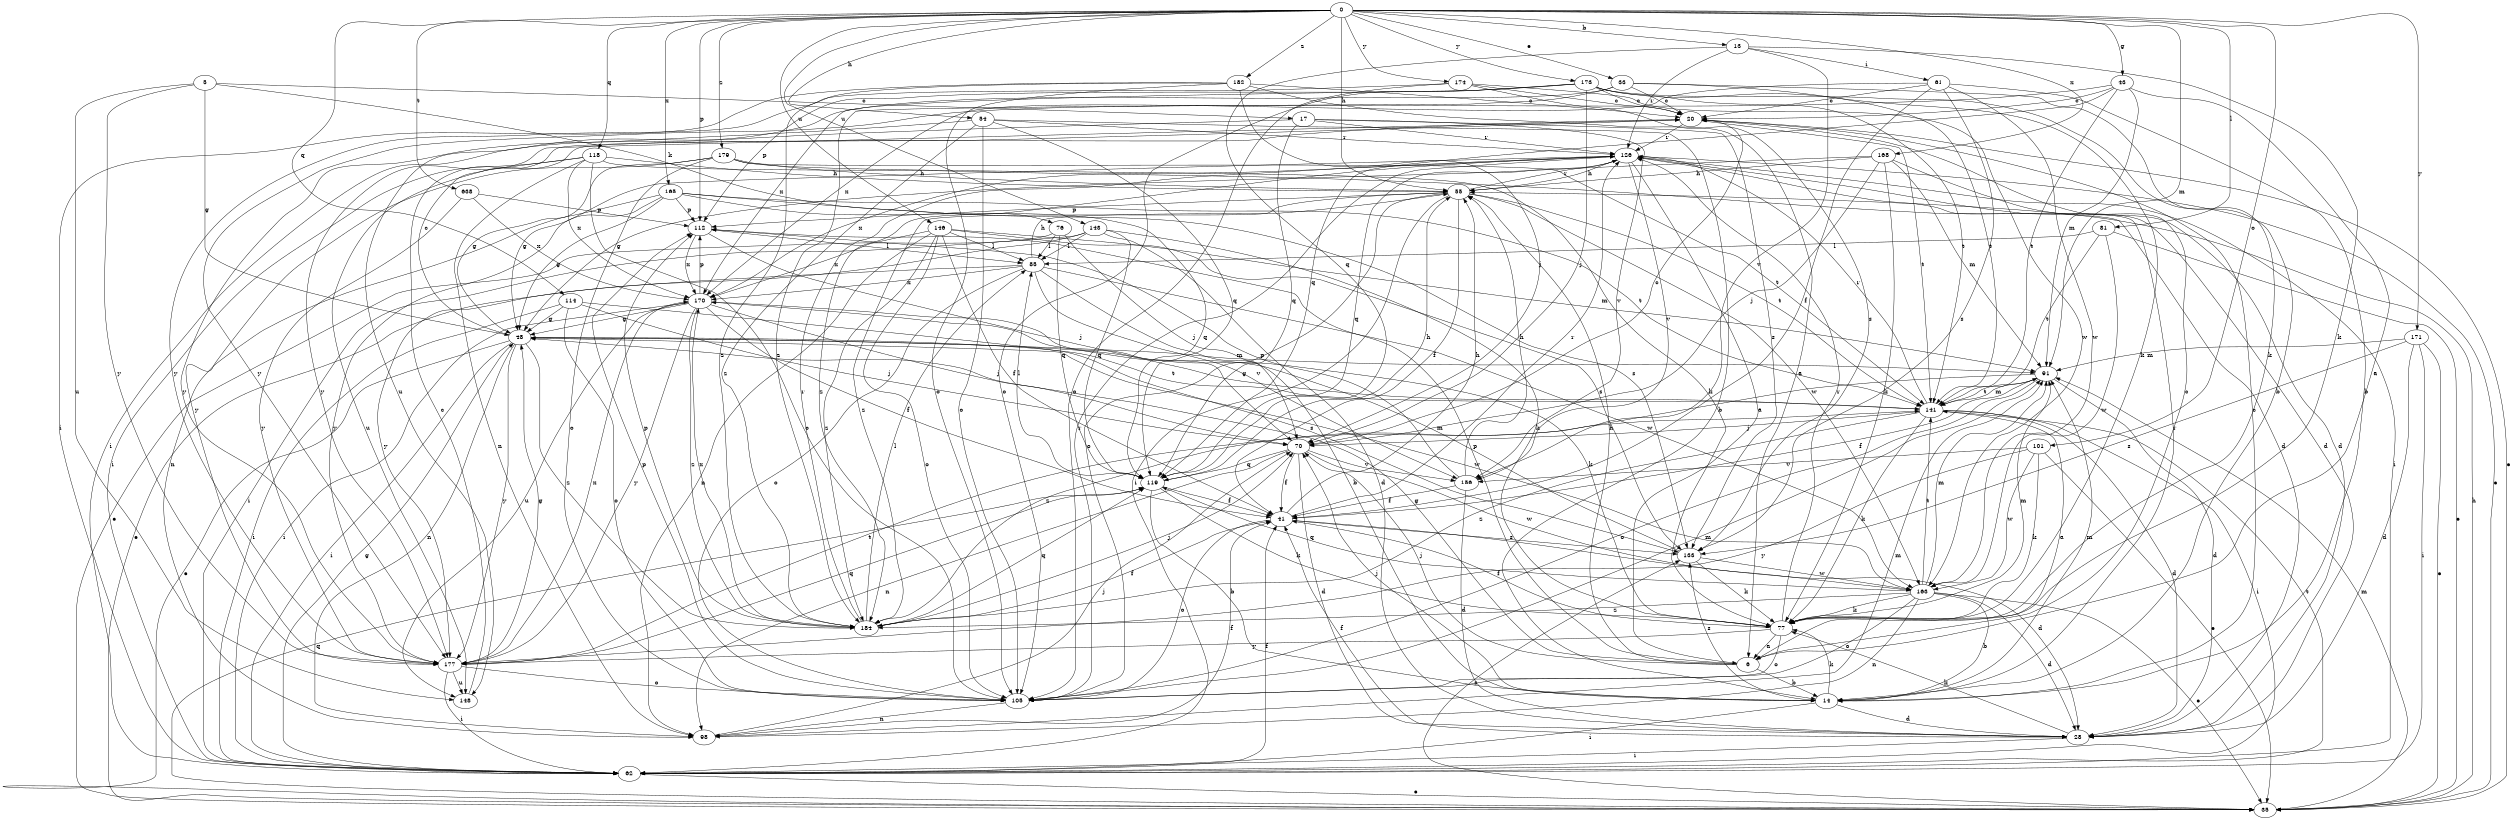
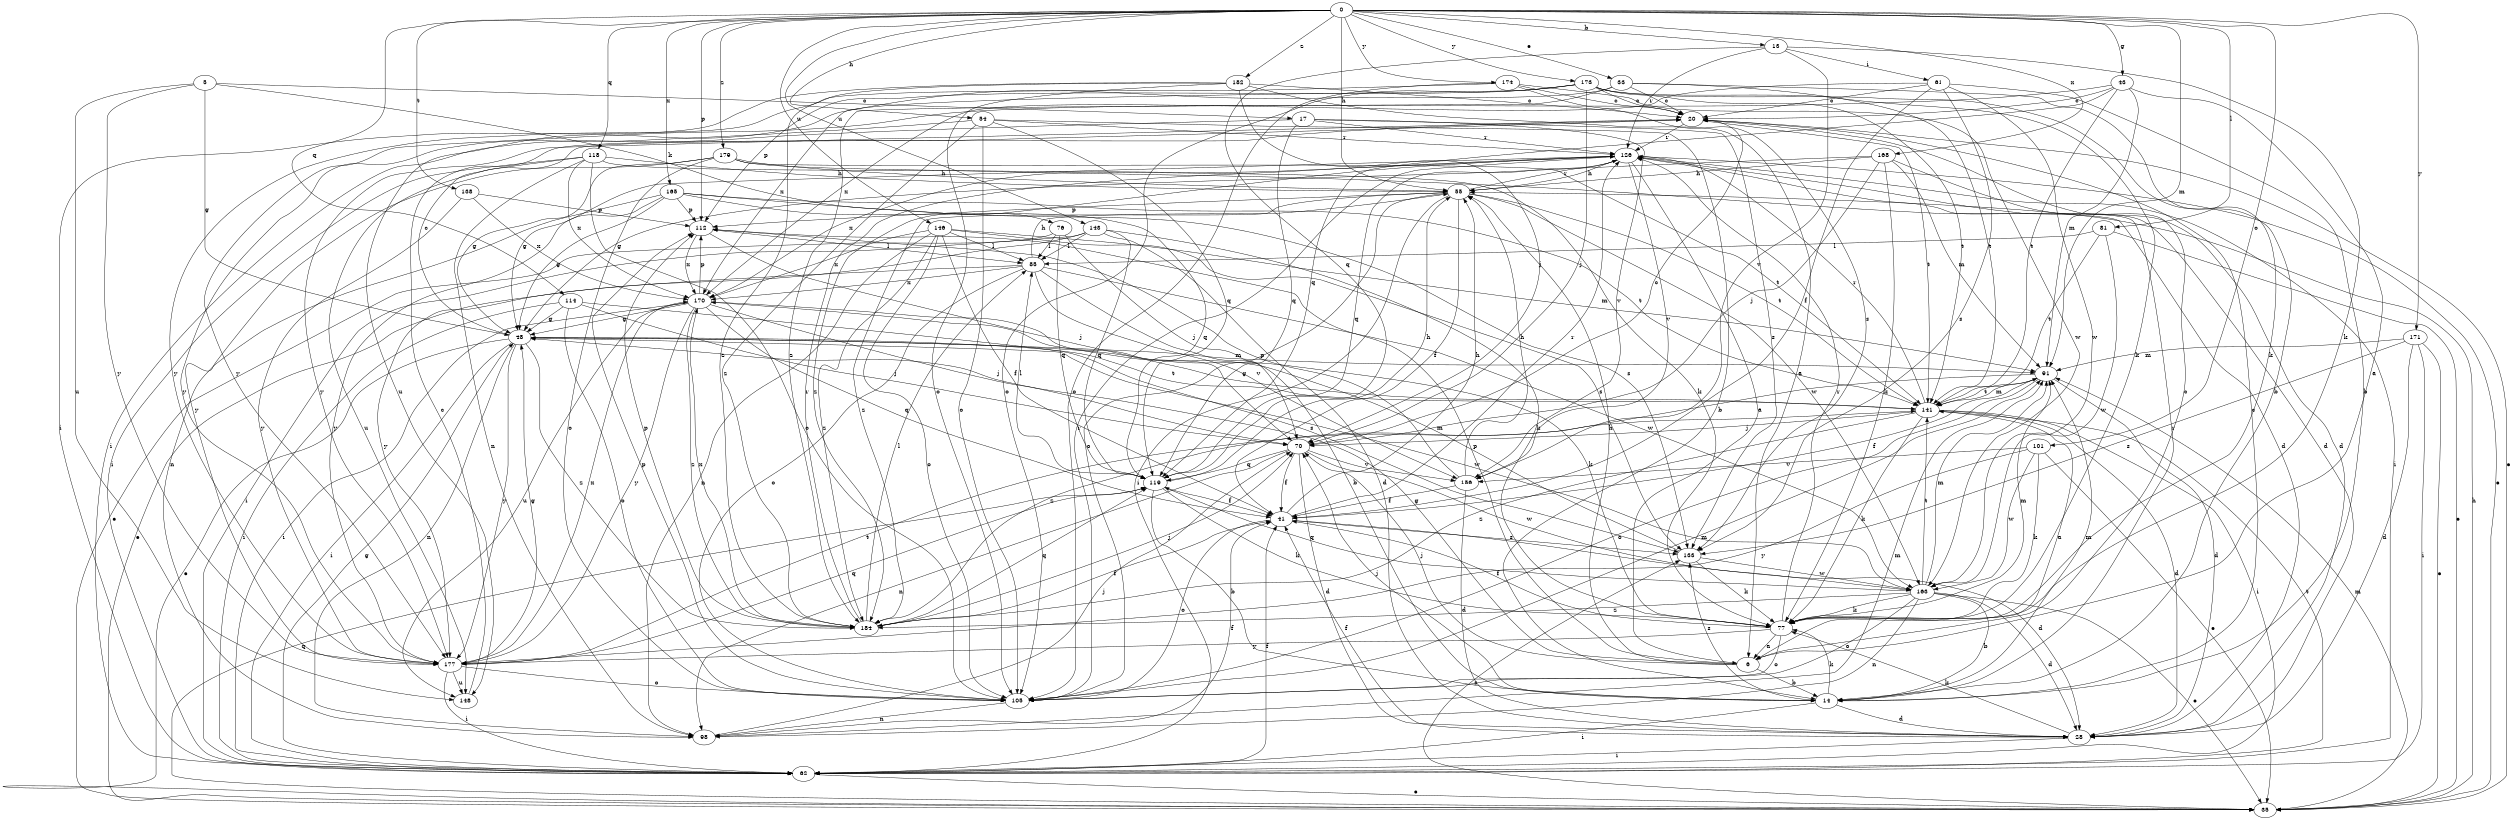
  strict digraph {
    0
    13
    33
    43
    54
    55
    81
    91
    101
    112
    114
    118
-   138 [label=638]
+   138
    143
    146
    165
    168
    171
    173
    174
    179
    182
    61
    77
    119
    126
    156
    148
    20
    141
    184
    177
    6
    14
    105
    62
    41
    163
    35
    85
    28
    70
    170
    48
    133
    98
    5
    17
    76
    0 -> 13 [label=b]
    0 -> 33 [label=e]
    0 -> 43 [label=g]
    0 -> 54 [label=h]
    0 -> 55 [label=h]
    0 -> 81 [label=l]
    0 -> 91 [label=m]
    0 -> 101 [label=o]
    0 -> 112 [label=p]
    0 -> 114 [label=q]
    0 -> 118 [label=q]
    0 -> 138 [label=t]
    0 -> 143 [label=u]
    0 -> 146 [label=u]
    0 -> 165 [label=x]
    0 -> 168 [label=x]
    0 -> 171 [label=y]
    0 -> 173 [label=y]
    0 -> 174 [label=y]
    0 -> 179 [label=z]
    0 -> 182 [label=z]
    13 -> 61 [label=i]
    13 -> 77 [label=k]
    13 -> 119 [label=q]
    13 -> 126 [label=r]
    13 -> 156 [label=v]
    33 -> 77 [label=k]
    33 -> 148 [label=u]
    33 -> 20 [label=c]
    33 -> 141 [label=t]
    33 -> 184 [label=z]
    43 -> 91 [label=m]
    43 -> 119 [label=q]
    43 -> 20 [label=c]
    43 -> 141 [label=t]
    43 -> 177 [label=y]
    43 -> 6 [label=a]
    54 -> 119 [label=q]
    54 -> 126 [label=r]
    54 -> 184 [label=z]
    54 -> 177 [label=y]
    54 -> 14 [label=b]
    54 -> 105 [label=o]
    55 -> 112 [label=p]
    55 -> 126 [label=r]
    55 -> 141 [label=t]
    55 -> 184 [label=z]
    55 -> 105 [label=o]
    55 -> 62 [label=i]
    55 -> 41 [label=f]
    55 -> 163 [label=w]
    81 -> 141 [label=t]
    81 -> 163 [label=w]
    81 -> 35 [label=e]
    81 -> 85 [label=l]
    91 -> 141 [label=t]
    91 -> 184 [label=z]
    91 -> 105 [label=o]
    91 -> 41 [label=f]
    91 -> 28 [label=d]
    101 -> 77 [label=k]
    101 -> 156 [label=v]
    101 -> 177 [label=y]
    101 -> 163 [label=w]
    101 -> 35 [label=e]
    112 -> 85 [label=l]
    112 -> 70 [label=j]
    112 -> 170 [label=x]
    114 -> 105 [label=o]
    114 -> 62 [label=i]
    114 -> 70 [label=j]
    114 -> 48 [label=g]
    114 -> 133 [label=s]
    118 -> 55 [label=h]
    118 -> 148 [label=u]
    118 -> 105 [label=o]
    118 -> 62 [label=i]
    118 -> 28 [label=d]
    118 -> 170 [label=x]
    118 -> 98 [label=n]
    138 -> 112 [label=p]
    138 -> 177 [label=y]
    138 -> 170 [label=x]
    143 -> 77 [label=k]
    143 -> 119 [label=q]
    143 -> 177 [label=y]
    143 -> 62 [label=i]
    143 -> 85 [label=l]
    143 -> 28 [label=d]
    146 -> 91 [label=m]
    146 -> 184 [label=z]
    146 -> 105 [label=o]
    146 -> 41 [label=f]
    146 -> 85 [label=l]
    146 -> 170 [label=x]
    146 -> 133 [label=s]
    146 -> 98 [label=n]
    165 -> 112 [label=p]
    165 -> 119 [label=q]
    165 -> 141 [label=t]
    165 -> 177 [label=y]
    165 -> 48 [label=g]
    165 -> 133 [label=s]
    165 -> 98 [label=n]
    168 -> 55 [label=h]
    168 -> 91 [label=m]
    168 -> 77 [label=k]
    168 -> 28 [label=d]
    168 -> 70 [label=j]
    168 -> 48 [label=g]
    171 -> 91 [label=m]
    171 -> 62 [label=i]
    171 -> 35 [label=e]
    171 -> 28 [label=d]
    171 -> 133 [label=s]
    173 -> 112 [label=p]
    173 -> 77 [label=k]
    173 -> 20 [label=c]
    173 -> 141 [label=t]
    173 -> 14 [label=b]
    173 -> 105 [label=o]
    173 -> 70 [label=j]
    173 -> 170 [label=x]
    174 -> 20 [label=c]
    174 -> 177 [label=y]
    174 -> 105 [label=o]
    174 -> 163 [label=w]
    174 -> 133 [label=s]
    179 -> 55 [label=h]
    179 -> 77 [label=k]
    179 -> 141 [label=t]
    179 -> 177 [label=y]
    179 -> 105 [label=o]
    179 -> 48 [label=g]
    182 -> 20 [label=c]
    182 -> 184 [label=z]
    182 -> 6 [label=a]
    182 -> 105 [label=o]
    182 -> 62 [label=i]
    182 -> 70 [label=j]
    61 -> 20 [label=c]
    61 -> 14 [label=b]
    61 -> 41 [label=f]
    61 -> 163 [label=w]
    61 -> 170 [label=x]
    61 -> 133 [label=s]
    77 -> 91 [label=m]
    77 -> 126 [label=r]
    77 -> 177 [label=y]
    77 -> 6 [label=a]
    77 -> 105 [label=o]
    77 -> 41 [label=f]
    119 -> 55 [label=h]
    119 -> 77 [label=k]
    119 -> 14 [label=b]
    119 -> 41 [label=f]
    119 -> 85 [label=l]
    126 -> 55 [label=h]
    126 -> 119 [label=q]
    126 -> 156 [label=v]
    126 -> 184 [label=z]
    126 -> 6 [label=a]
    126 -> 62 [label=i]
    126 -> 35 [label=e]
    126 -> 28 [label=d]
    126 -> 170 [label=x]
    126 -> 48 [label=g]
    156 -> 55 [label=h]
    156 -> 112 [label=p]
    156 -> 41 [label=f]
    156 -> 28 [label=d]
    148 -> 20 [label=c]
    20 -> 126 [label=r]
    20 -> 141 [label=t]
    20 -> 177 [label=y]
    20 -> 35 [label=e]
    141 -> 91 [label=m]
    141 -> 77 [label=k]
    141 -> 126 [label=r]
    141 -> 184 [label=z]
    141 -> 6 [label=a]
    141 -> 62 [label=i]
    141 -> 28 [label=d]
    141 -> 70 [label=j]
    141 -> 48 [label=g]
    184 -> 112 [label=p]
    184 -> 119 [label=q]
    184 -> 126 [label=r]
    184 -> 41 [label=f]
    184 -> 85 [label=l]
    184 -> 70 [label=j]
    184 -> 170 [label=x]
    177 -> 119 [label=q]
    177 -> 148 [label=u]
    177 -> 141 [label=t]
    177 -> 105 [label=o]
    177 -> 62 [label=i]
    177 -> 170 [label=x]
    177 -> 48 [label=g]
    6 -> 55 [label=h]
    6 -> 112 [label=p]
    6 -> 20 [label=c]
    6 -> 14 [label=b]
    6 -> 70 [label=j]
    6 -> 48 [label=g]
    14 -> 91 [label=m]
    14 -> 77 [label=k]
    14 -> 126 [label=r]
    14 -> 20 [label=c]
    14 -> 62 [label=i]
    14 -> 28 [label=d]
    14 -> 70 [label=j]
    14 -> 133 [label=s]
    105 -> 91 [label=m]
    105 -> 112 [label=p]
    105 -> 126 [label=r]
    105 -> 98 [label=n]
    62 -> 141 [label=t]
    62 -> 41 [label=f]
    62 -> 35 [label=e]
    62 -> 48 [label=g]
    41 -> 55 [label=h]
    41 -> 126 [label=r]
    41 -> 105 [label=o]
    41 -> 28 [label=d]
    41 -> 133 [label=s]
    163 -> 91 [label=m]
    163 -> 77 [label=k]
    163 -> 119 [label=q]
    163 -> 141 [label=t]
    163 -> 184 [label=z]
    163 -> 14 [label=b]
    163 -> 105 [label=o]
    163 -> 35 [label=e]
    163 -> 28 [label=d]
    163 -> 98 [label=n]
    35 -> 55 [label=h]
    35 -> 91 [label=m]
    35 -> 119 [label=q]
    35 -> 133 [label=s]
    85 -> 55 [label=h]
    85 -> 156 [label=v]
    85 -> 14 [label=b]
    85 -> 105 [label=o]
    85 -> 163 [label=w]
    85 -> 35 [label=e]
    85 -> 170 [label=x]
    28 -> 77 [label=k]
    28 -> 62 [label=i]
    28 -> 41 [label=f]
    70 -> 119 [label=q]
    70 -> 156 [label=v]
    70 -> 20 [label=c]
    70 -> 41 [label=f]
    70 -> 163 [label=w]
    70 -> 28 [label=d]
    70 -> 98 [label=n]
    170 -> 112 [label=p]
    170 -> 77 [label=k]
    170 -> 148 [label=u]
    170 -> 184 [label=z]
    170 -> 177 [label=y]
    170 -> 62 [label=i]
-   170 -> 41 [label=f]
+   170 -> 41 [label=q]
    170 -> 70 [label=j]
    170 -> 48 [label=g]
    48 -> 91 [label=m]
    48 -> 20 [label=c]
    48 -> 141 [label=t]
    48 -> 184 [label=z]
    48 -> 177 [label=y]
    48 -> 62 [label=i]
    48 -> 163 [label=w]
    48 -> 35 [label=e]
    48 -> 98 [label=n]
    133 -> 77 [label=k]
    133 -> 163 [label=w]
    133 -> 170 [label=m]
    98 -> 91 [label=m]
    98 -> 41 [label=f]
    98 -> 70 [label=j]
    5 -> 148 [label=u]
    5 -> 177 [label=y]
    5 -> 48 [label=g]
    5 -> 17 [label=c]
    5 -> 76 [label=k]
    17 -> 119 [label=q]
    17 -> 126 [label=r]
    17 -> 156 [label=v]
    17 -> 62 [label=i]
    17 -> 133 [label=s]
    76 -> 119 [label=q]
    76 -> 35 [label=e]
    76 -> 85 [label=l]
    76 -> 70 [label=j]
  }
